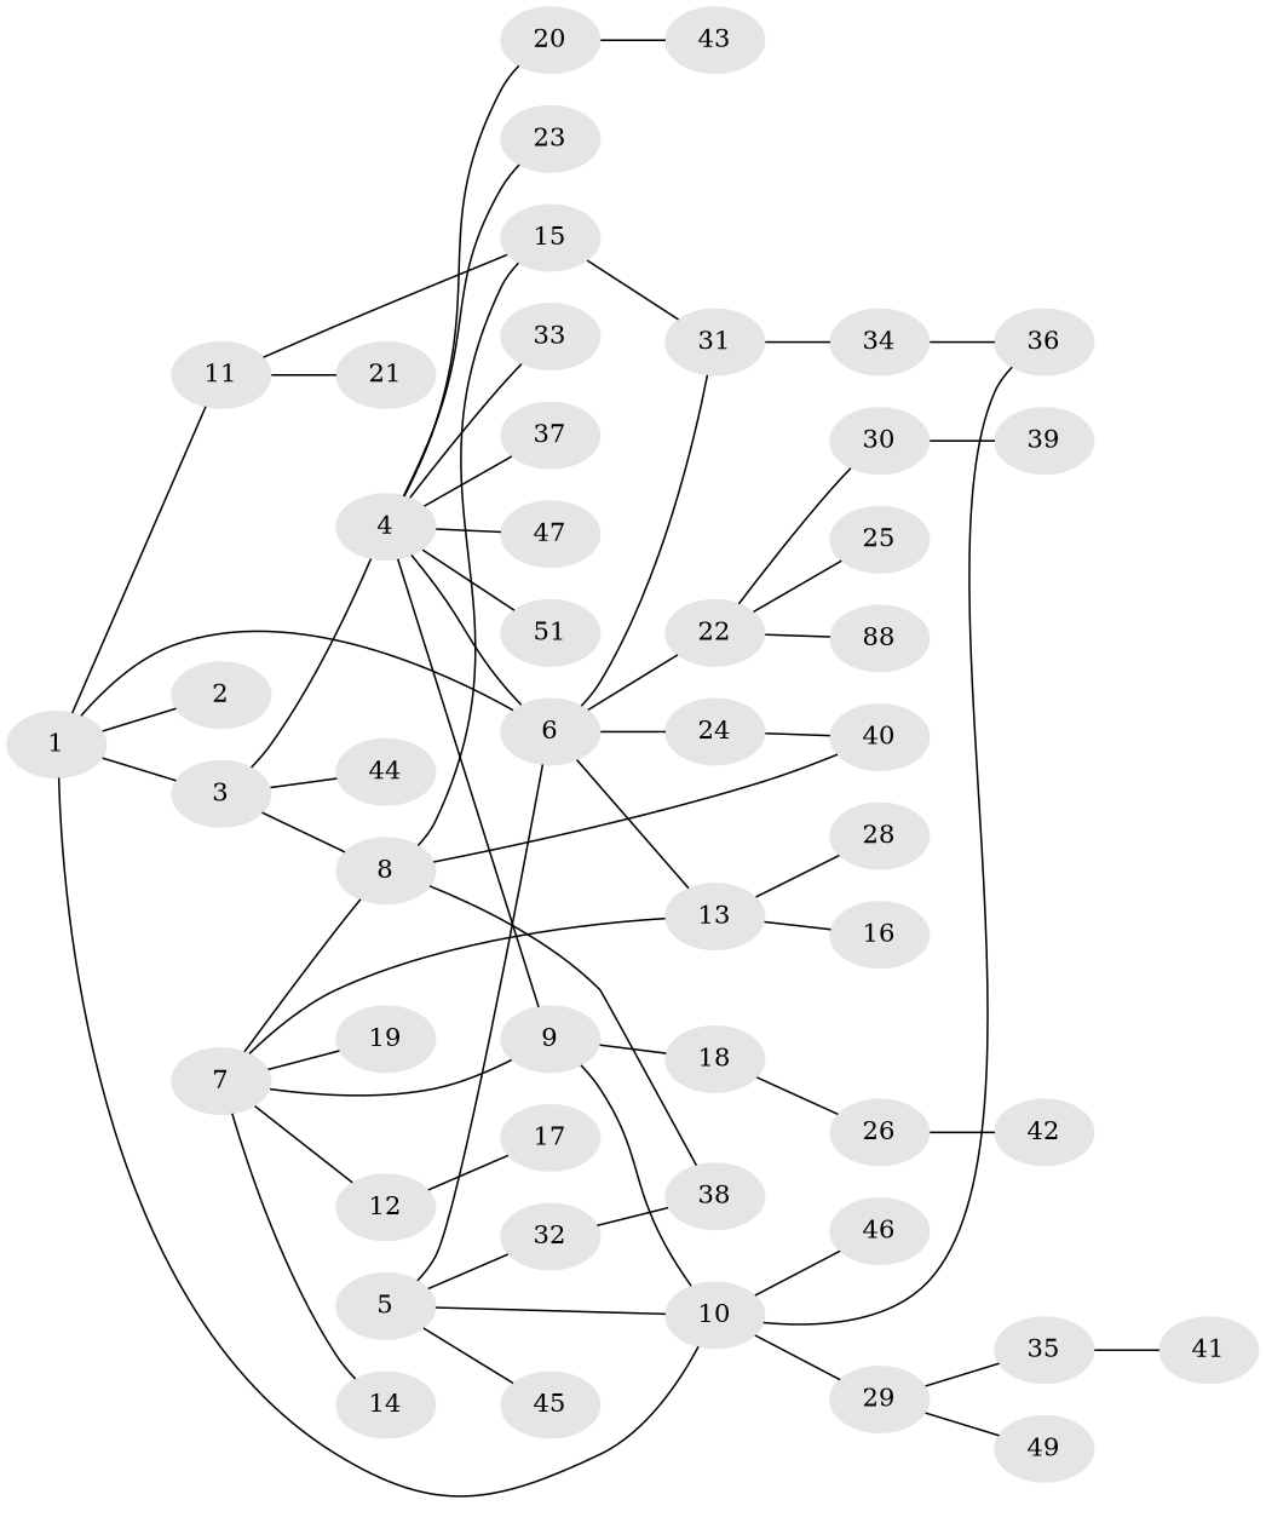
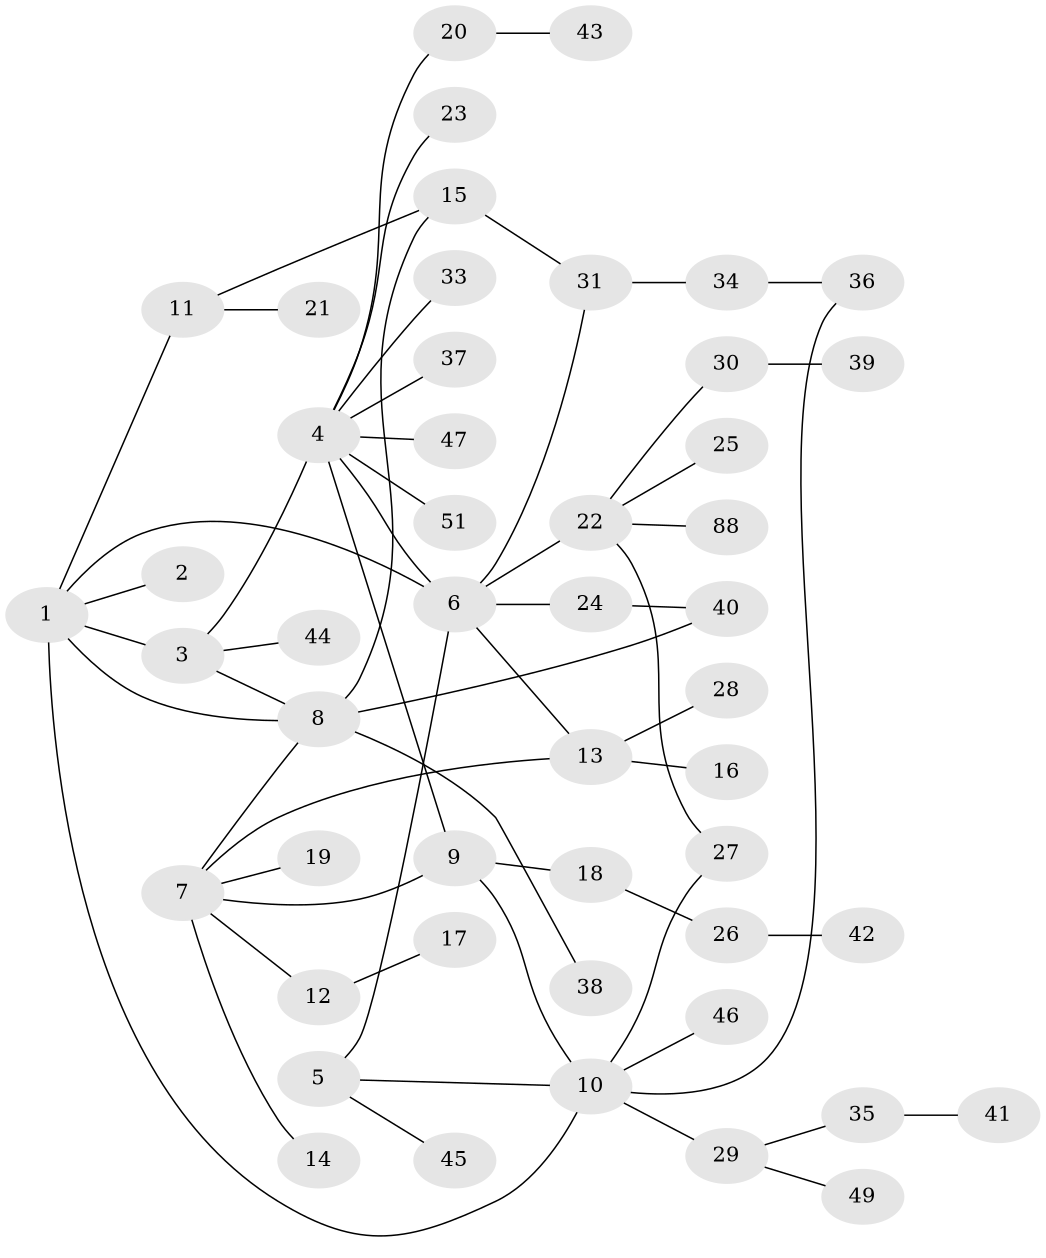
  graph {
    rankdir=LR
    node [color=gray90 style=filled]
    1
    2
    3
    6
    8
    10
    11
    4
    44
    13
    22
    24
    31
    15
    38
    40
+   27
    29
    36
    46
    21
    9
    20
    23
    33
    37
    47
    51
    18
    43
    5
-   32
    45
    7
    12
    14
    19
    16
    28
    25
    30
    n42 [label=88]
    34
    17
    26
    35
    49
    42
    39
    41
    1 -- 2
    1 -- 3
    1 -- 6
+   1 -- 8
    1 -- 10
    1 -- 11
    3 -- 8
    3 -- 4
    3 -- 44
    6 -- 13
    6 -- 22
    6 -- 24
    6 -- 31
    8 -- 15
    8 -- 38
    8 -- 40
+   10 -- 27
    10 -- 29
    10 -- 36
    10 -- 46
    11 -- 15
    11 -- 21
    4 -- 6
    4 -- 9
    4 -- 20
    4 -- 23
    4 -- 33
    4 -- 37
    4 -- 47
    4 -- 51
    13 -- 16
    13 -- 28
+   22 -- 27
    22 -- 25
    22 -- 30
    22 -- n42
    24 -- 40
    31 -- 34
    15 -- 31
    29 -- 35
    29 -- 49
    9 -- 10
    9 -- 18
    20 -- 43
    18 -- 26
    5 -- 6
    5 -- 10
-   5 -- 32
    5 -- 45
-   32 -- 38
    7 -- 8
    7 -- 13
    7 -- 9
    7 -- 12
    7 -- 14
    7 -- 19
    12 -- 17
    30 -- 39
    34 -- 36
    26 -- 42
    35 -- 41
  }
